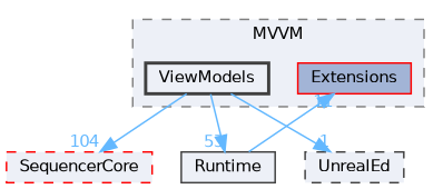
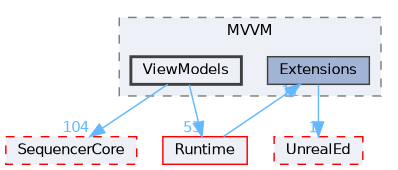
  digraph {
    compound=true
    node [color=red fillcolor="#edf0f7" fontname=Helvetica fontsize=10 shape=box style=filled]
    edge [color=steelblue1 fontcolor=steelblue1 fontname=Helvetica fontsize=10 labeldistance=1.5 labelfontname=Helvetica labelfontsize=10]
-   n1 [fillcolor="#a2b4d6" height=0.2 label=Extensions width=0.4]
+   n1 [color=grey25 fillcolor="#a2b4d6" height=0.2 label=Extensions width=0.4]
    n2 [color=grey25 height=0.2 label=ViewModels style="filled,bold" width=0.4]
    n3 [height=0.2 label=SequencerCore style="filled,dashed" width=0.4]
-   n4 [color=grey25 height=0.2 label=Runtime width=0.4]
-   n5 [color=grey25 height=0.2 label=UnrealEd style="filled,dashed" width=0.4]
+   n4 [height=0.2 label=Runtime width=0.4]
+   n5 [height=0.2 label=UnrealEd style="filled,dashed" width=0.4]
    subgraph cluster_1 {
      bgcolor="#edf0f7"
      fontname=Helvetica
      fontsize=10
      label=MVVM
      pencolor=grey50
      style="filled,dashed"
      n1
      n2
    }
    n2 -> n3 [headlabel=104]
    n2 -> n4 [headlabel=53]
-   n2 -> n5 [headlabel=1]
+   n1 -> n5 [headlabel=1]
    n4 -> n1 [headlabel=11]
  }
